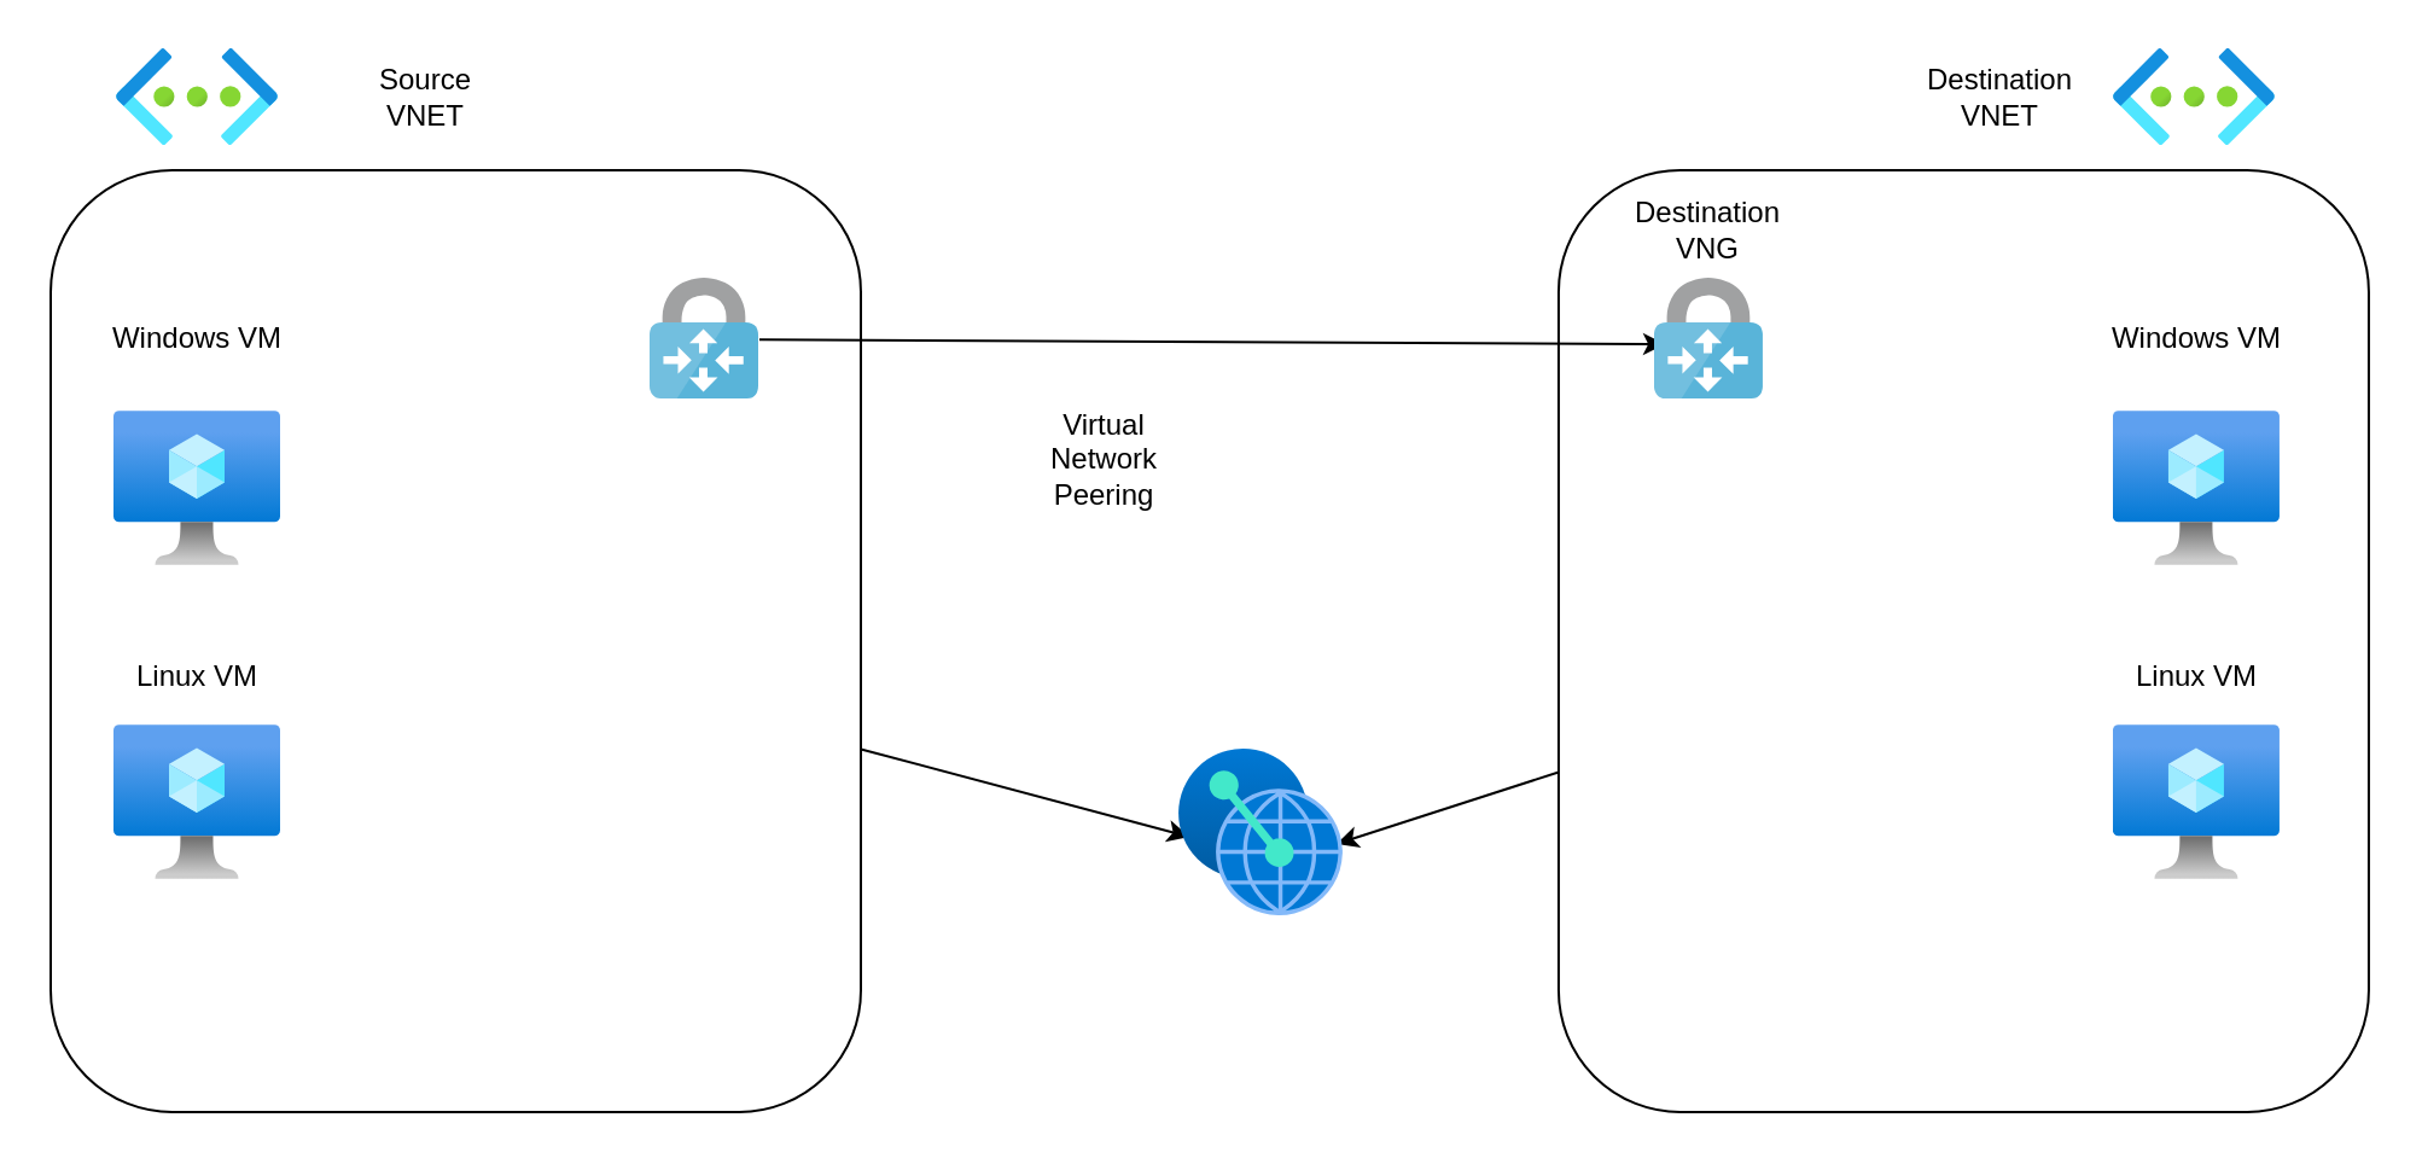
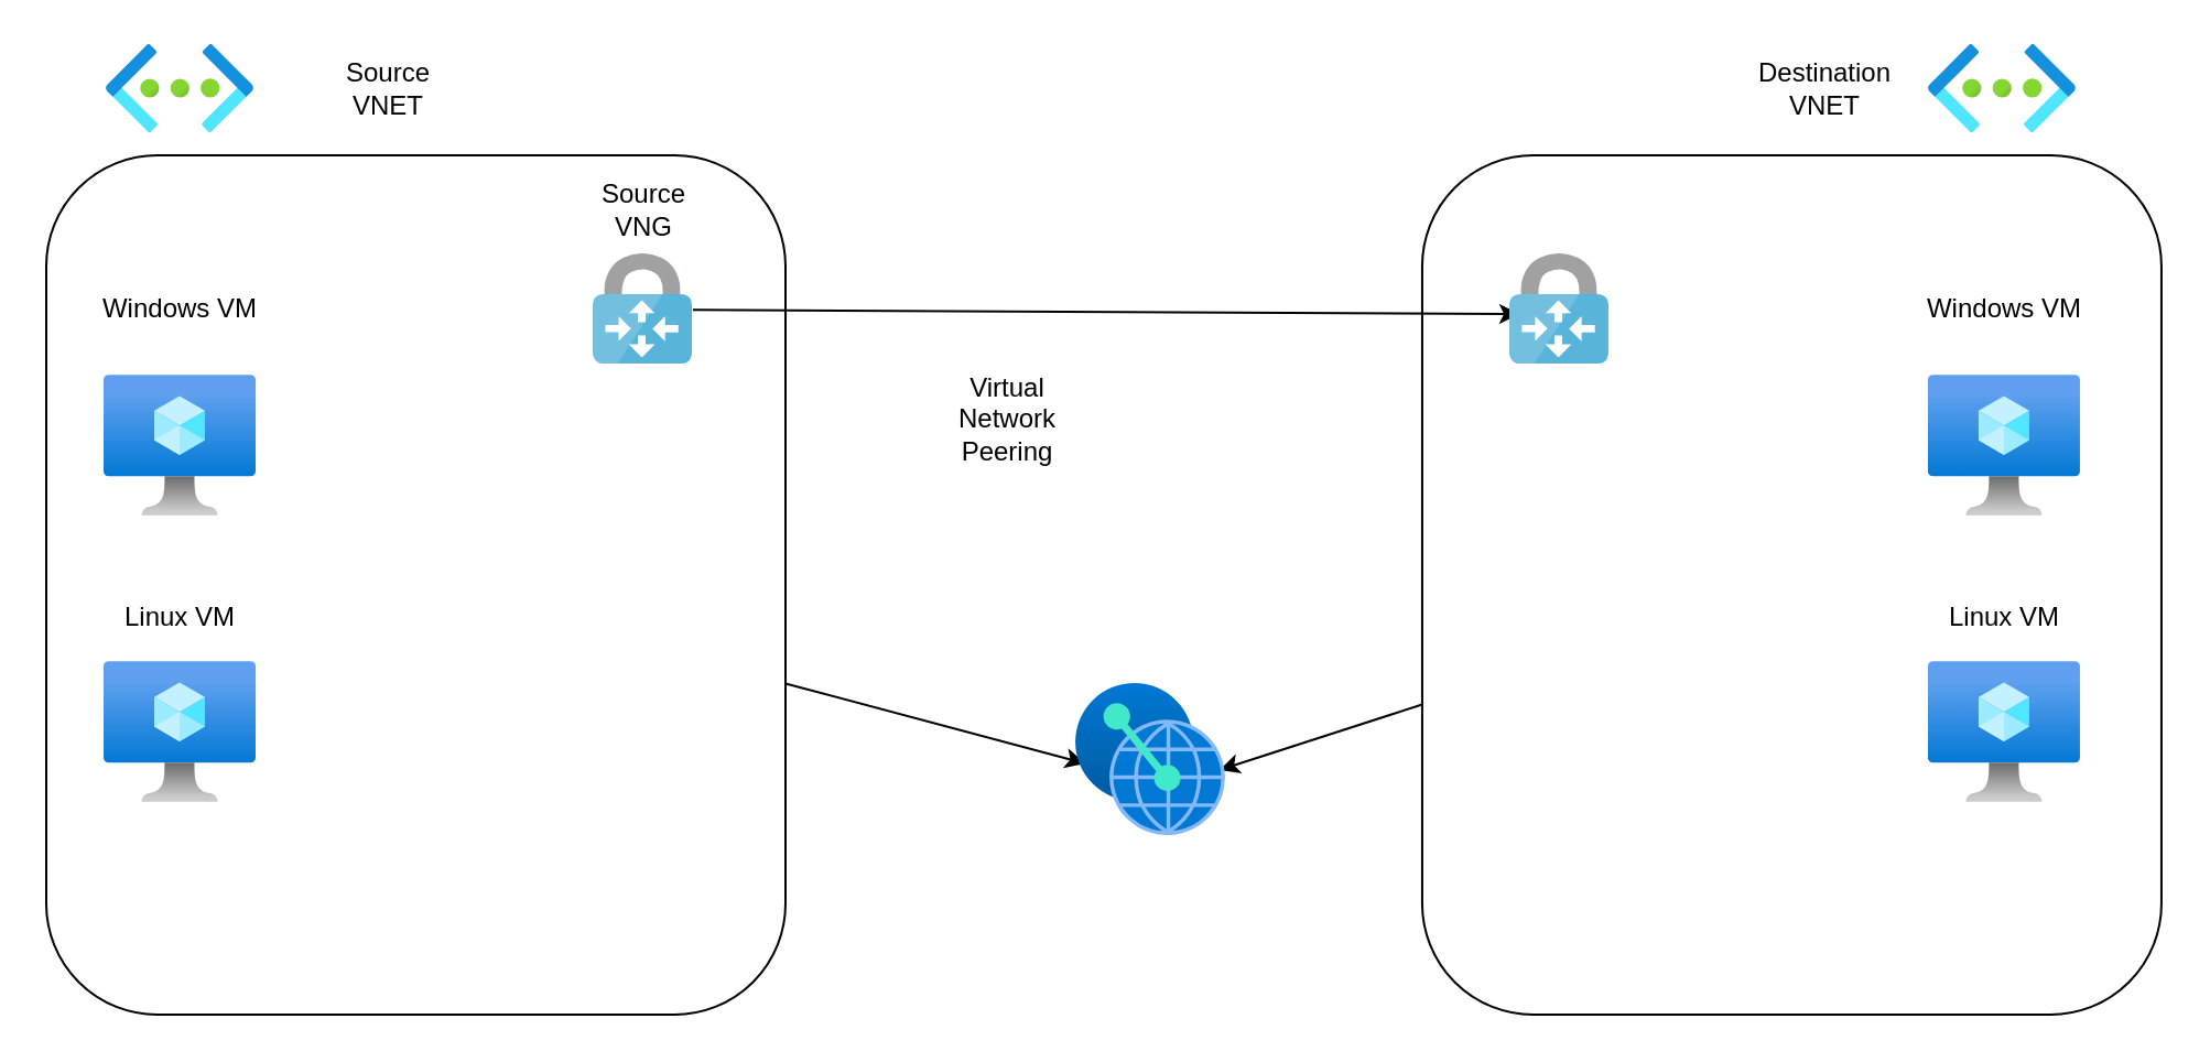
  <mxCell id="0" />
  <mxCell id="1" parent="0" />
  <mxCell id="2" style="edgeStyle=none;html=1;entryX=0.059;entryY=0.522;entryDx=0;entryDy=0;entryPerimeter=0;" edge="1" parent="1" source="3" target="10"><mxGeometry relative="1" as="geometry"><mxPoint x="396" y="350" as="targetPoint" /></mxGeometry></mxCell>
  <mxCell id="3" value="" style="rounded=1;whiteSpace=wrap;html=1;" parent="1" vertex="1"><mxGeometry x="20.5" y="70" width="335.5" height="390" as="geometry" /></mxCell>
  <mxCell id="4" style="edgeStyle=none;html=1;entryX=0.956;entryY=0.565;entryDx=0;entryDy=0;entryPerimeter=0;" edge="1" parent="1" source="5" target="10"><mxGeometry relative="1" as="geometry"><mxPoint x="605.998" y="346.984" as="targetPoint" /></mxGeometry></mxCell>
  <mxCell id="5" value="" style="rounded=1;whiteSpace=wrap;html=1;" parent="1" vertex="1"><mxGeometry x="644.97" y="70" width="335.5" height="390" as="geometry" /></mxCell>
  <mxCell id="6" value="" style="aspect=fixed;html=1;points=[];align=center;image;fontSize=12;image=img/lib/azure2/compute/Virtual_Machine.svg;" parent="1" vertex="1"><mxGeometry x="47" y="170" width="69" height="64" as="geometry" /></mxCell>
  <mxCell id="7" value="" style="aspect=fixed;html=1;points=[];align=center;image;fontSize=12;image=img/lib/azure2/compute/Virtual_Machine.svg;" parent="1" vertex="1"><mxGeometry x="874.97" y="170" width="69" height="64" as="geometry" /></mxCell>
  <mxCell id="8" value="" style="aspect=fixed;html=1;points=[];align=center;image;fontSize=12;image=img/lib/azure2/networking/Virtual_Networks.svg;" parent="1" vertex="1"><mxGeometry x="48" y="20" width="67" height="40" as="geometry" /></mxCell>
  <mxCell id="9" value="" style="aspect=fixed;html=1;points=[];align=center;image;fontSize=12;image=img/lib/azure2/networking/Virtual_Networks.svg;" parent="1" vertex="1"><mxGeometry x="874.97" y="20" width="67" height="40" as="geometry" /></mxCell>
  <mxCell id="10" value="" style="aspect=fixed;html=1;points=[];align=center;image;fontSize=12;image=img/lib/azure2/other/Peering_Service.svg;" parent="1" vertex="1"><mxGeometry x="488" y="310" width="68" height="69" as="geometry" /></mxCell>
  <mxCell id="11" value="Source VNET" style="text;html=1;strokeColor=none;fillColor=none;align=center;verticalAlign=middle;whiteSpace=wrap;rounded=0;" parent="1" vertex="1"><mxGeometry x="146" y="25" width="60" height="30" as="geometry" /></mxCell>
  <mxCell id="12" value="Destination&lt;br&gt;VNET" style="text;html=1;strokeColor=none;fillColor=none;align=center;verticalAlign=middle;whiteSpace=wrap;rounded=0;" parent="1" vertex="1"><mxGeometry x="797.72" y="25" width="60" height="30" as="geometry" /></mxCell>
  <mxCell id="13" value="Windows VM" style="text;html=1;strokeColor=none;fillColor=none;align=center;verticalAlign=middle;whiteSpace=wrap;rounded=0;" parent="1" vertex="1"><mxGeometry x="44.25" y="120" width="74.5" height="40" as="geometry" /></mxCell>
  <mxCell id="14" value="Virtual Network Peering" style="text;html=1;strokeColor=none;fillColor=none;align=center;verticalAlign=middle;whiteSpace=wrap;rounded=0;" parent="1" vertex="1"><mxGeometry x="427" y="175" width="60" height="30" as="geometry" /></mxCell>
  <mxCell id="15" style="edgeStyle=none;html=1;entryX=0.09;entryY=0.54;entryDx=0;entryDy=0;entryPerimeter=0;" edge="1" parent="1" source="16" target="17"><mxGeometry relative="1" as="geometry" /></mxCell>
  <mxCell id="16" value="" style="sketch=0;aspect=fixed;html=1;points=[];align=center;image;fontSize=12;image=img/lib/mscae/VPN_Gateway.svg;" vertex="1" parent="1"><mxGeometry x="269" y="115" width="45" height="50" as="geometry" /></mxCell>
  <mxCell id="17" value="" style="sketch=0;aspect=fixed;html=1;points=[];align=center;image;fontSize=12;image=img/lib/mscae/VPN_Gateway.svg;" vertex="1" parent="1"><mxGeometry x="684.97" y="115" width="45" height="50" as="geometry" /></mxCell>
  <mxCell id="18" value="Windows VM" style="text;html=1;strokeColor=none;fillColor=none;align=center;verticalAlign=middle;whiteSpace=wrap;rounded=0;" vertex="1" parent="1"><mxGeometry x="872.22" y="120" width="74.5" height="40" as="geometry" /></mxCell>
  <mxCell id="19" value="" style="aspect=fixed;html=1;points=[];align=center;image;fontSize=12;image=img/lib/azure2/compute/Virtual_Machine.svg;" vertex="1" parent="1"><mxGeometry x="47" y="300" width="69" height="64" as="geometry" /></mxCell>
  <mxCell id="20" value="" style="aspect=fixed;html=1;points=[];align=center;image;fontSize=12;image=img/lib/azure2/compute/Virtual_Machine.svg;" vertex="1" parent="1"><mxGeometry x="874.97" y="300" width="69" height="64" as="geometry" /></mxCell>
  <mxCell id="21" value="Linux VM" style="text;html=1;strokeColor=none;fillColor=none;align=center;verticalAlign=middle;whiteSpace=wrap;rounded=0;" vertex="1" parent="1"><mxGeometry x="44.25" y="260" width="74.5" height="40" as="geometry" /></mxCell>
  <mxCell id="22" value="Linux VM" style="text;html=1;strokeColor=none;fillColor=none;align=center;verticalAlign=middle;whiteSpace=wrap;rounded=0;" vertex="1" parent="1"><mxGeometry x="872.22" y="260" width="74.5" height="40" as="geometry" /></mxCell>
- <mxCell id="24" value="Destination&lt;br&gt;VNG" style="text;html=1;strokeColor=none;fillColor=none;align=center;verticalAlign=middle;whiteSpace=wrap;rounded=0;" vertex="1" parent="1"><mxGeometry x="677.47" y="80" width="60" height="30" as="geometry" /></mxCell>
+ <mxCell id="23" value="Source VNG" style="text;html=1;strokeColor=none;fillColor=none;align=center;verticalAlign=middle;whiteSpace=wrap;rounded=0;" vertex="1" parent="1"><mxGeometry x="261.5" y="80" width="60" height="30" as="geometry" /></mxCell>
